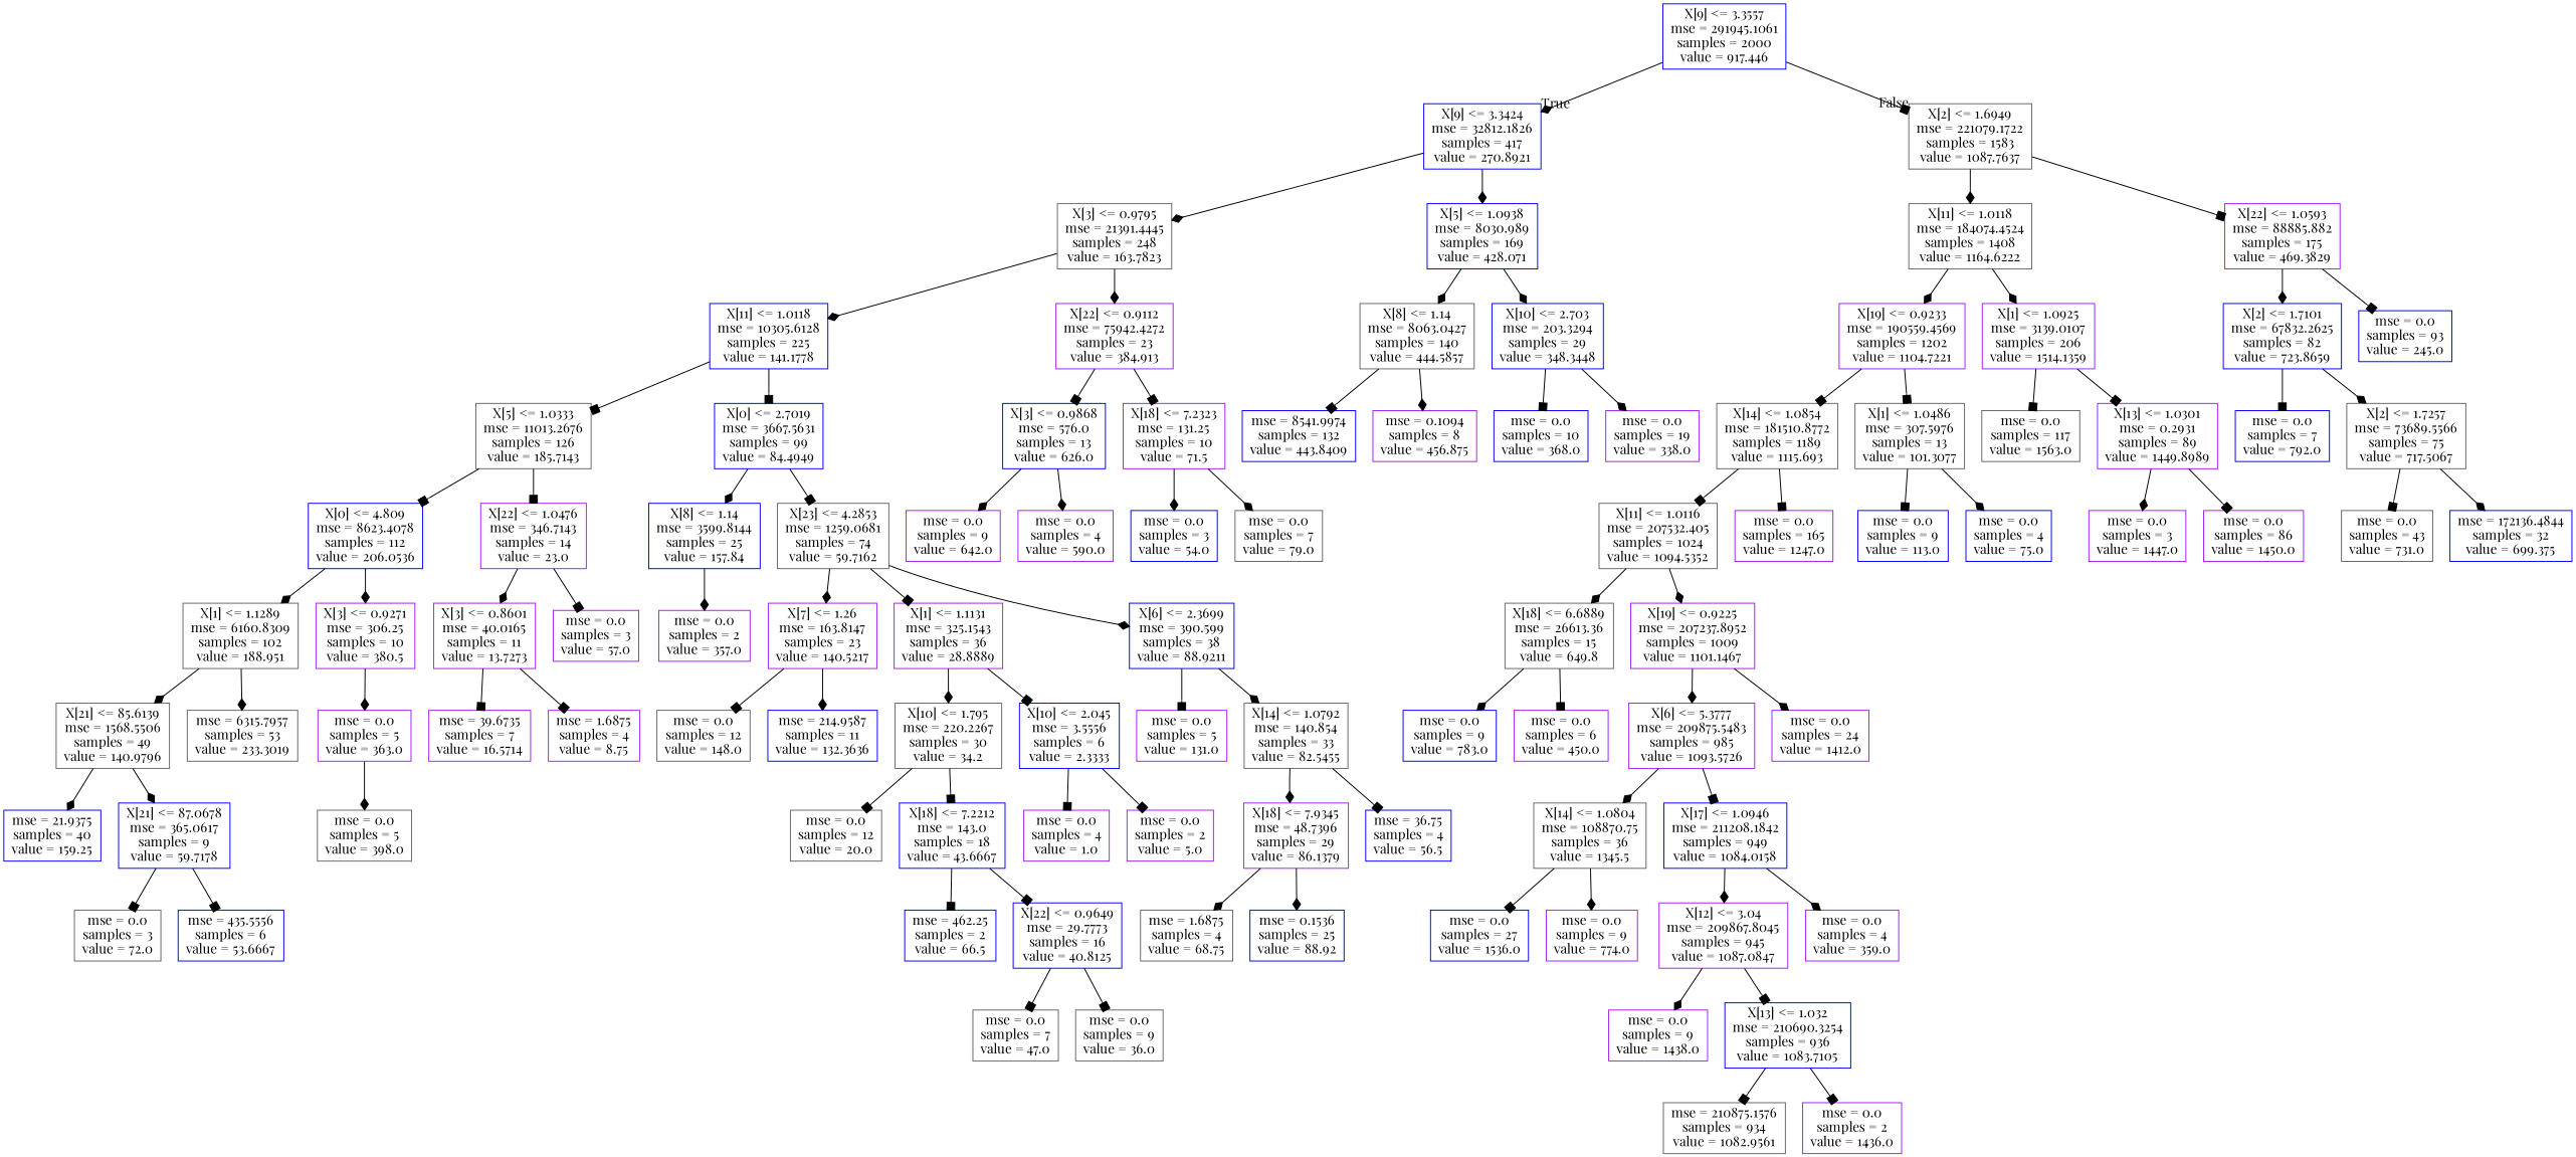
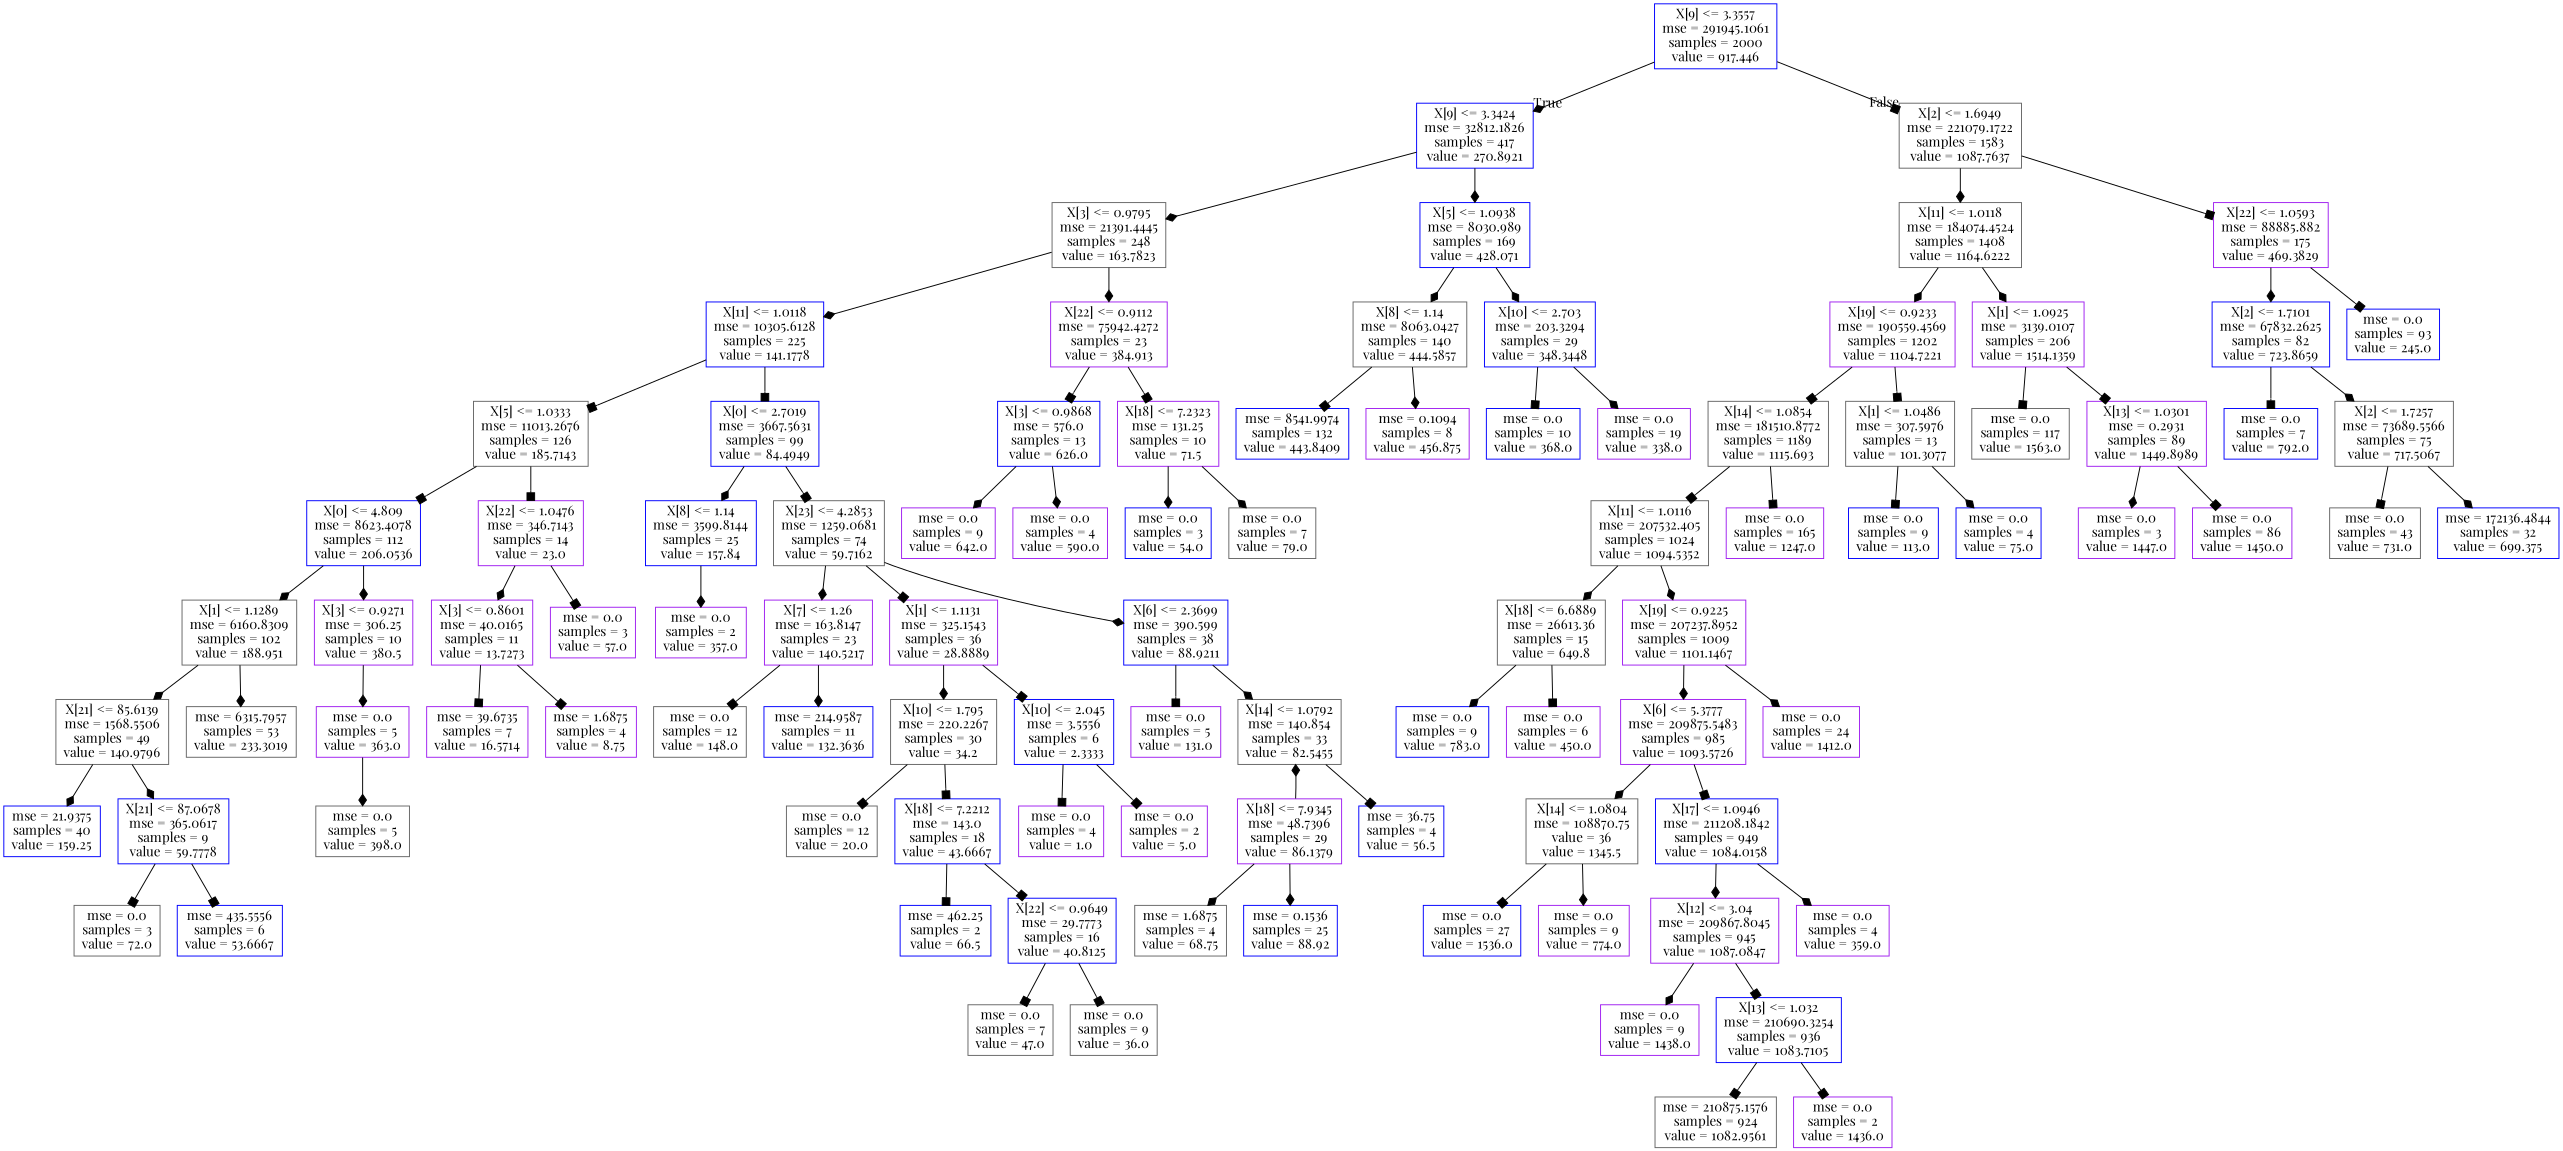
  digraph {
    fontname="Playfair Display"
    node [color=purple fontname="Playfair Display" shape=box]
    edge [arrowhead=diamond fontname="Playfair Display"]
    n1 [color=blue label="X[9] <= 3.3557\nmse = 291945.1061\nsamples = 2000\nvalue = 917.446"]
    n2 [color=blue label="X[9] <= 3.3424\nmse = 32812.1826\nsamples = 417\nvalue = 270.8921"]
    n3 [color=gray40 label="X[2] <= 1.6949\nmse = 221079.1722\nsamples = 1583\nvalue = 1087.7637"]
    n4 [color=gray40 label="X[3] <= 0.9795\nmse = 21391.4445\nsamples = 248\nvalue = 163.7823"]
    n5 [color=blue label="X[5] <= 1.0938\nmse = 8030.989\nsamples = 169\nvalue = 428.071"]
    n6 [color=gray40 label="X[11] <= 1.0118\nmse = 184074.4524\nsamples = 1408\nvalue = 1164.6222"]
    n7 [label="X[22] <= 1.0593\nmse = 88885.882\nsamples = 175\nvalue = 469.3829"]
    n8 [color=blue label="X[11] <= 1.0118\nmse = 10305.6128\nsamples = 225\nvalue = 141.1778"]
    n9 [label="X[22] <= 0.9112\nmse = 75942.4272\nsamples = 23\nvalue = 384.913"]
    n10 [color=gray40 label="X[8] <= 1.14\nmse = 8063.0427\nsamples = 140\nvalue = 444.5857"]
    n11 [color=blue label="X[10] <= 2.703\nmse = 203.3294\nsamples = 29\nvalue = 348.3448"]
    n12 [color=gray40 label="X[5] <= 1.0333\nmse = 11013.2676\nsamples = 126\nvalue = 185.7143"]
    n13 [color=blue label="X[0] <= 2.7019\nmse = 3667.5631\nsamples = 99\nvalue = 84.4949"]
    n14 [color=blue label="X[3] <= 0.9868\nmse = 576.0\nsamples = 13\nvalue = 626.0"]
    n15 [label="X[18] <= 7.2323\nmse = 131.25\nsamples = 10\nvalue = 71.5"]
    n16 [color=blue label="X[0] <= 4.809\nmse = 8623.4078\nsamples = 112\nvalue = 206.0536"]
    n17 [label="X[22] <= 1.0476\nmse = 346.7143\nsamples = 14\nvalue = 23.0"]
    n18 [color=blue label="X[8] <= 1.14\nmse = 3599.8144\nsamples = 25\nvalue = 157.84"]
    n19 [color=gray40 label="X[23] <= 4.2853\nmse = 1259.0681\nsamples = 74\nvalue = 59.7162"]
    n20 [color=gray40 label="X[1] <= 1.1289\nmse = 6160.8309\nsamples = 102\nvalue = 188.951"]
    n21 [label="X[3] <= 0.9271\nmse = 306.25\nsamples = 10\nvalue = 380.5"]
    n22 [label="X[3] <= 0.8601\nmse = 40.0165\nsamples = 11\nvalue = 13.7273"]
    n23 [label="mse = 0.0\nsamples = 3\nvalue = 57.0"]
    n24 [color=gray40 label="X[21] <= 85.6139\nmse = 1568.5506\nsamples = 49\nvalue = 140.9796"]
    n25 [color=gray40 label="mse = 6315.7957\nsamples = 53\nvalue = 233.3019"]
    n26 [label="mse = 0.0\nsamples = 5\nvalue = 363.0"]
    n27 [color=blue label="mse = 21.9375\nsamples = 40\nvalue = 159.25"]
-   n28 [color=blue label="X[21] <= 87.0678\nmse = 365.0617\nsamples = 9\nvalue = 59.7178"]
+   n28 [color=blue label="X[21] <= 87.0678\nmse = 365.0617\nsamples = 9\nvalue = 59.7778"]
    n29 [color=gray40 label="mse = 0.0\nsamples = 3\nvalue = 72.0"]
    n30 [color=blue label="mse = 435.5556\nsamples = 6\nvalue = 53.6667"]
    n31 [color=gray40 label="mse = 0.0\nsamples = 5\nvalue = 398.0"]
    n32 [label="mse = 39.6735\nsamples = 7\nvalue = 16.5714"]
    n33 [label="mse = 1.6875\nsamples = 4\nvalue = 8.75"]
    n34 [label="mse = 0.0\nsamples = 2\nvalue = 357.0"]
    n35 [label="X[7] <= 1.26\nmse = 163.8147\nsamples = 23\nvalue = 140.5217"]
    n36 [label="X[1] <= 1.1131\nmse = 325.1543\nsamples = 36\nvalue = 28.8889"]
    n37 [color=blue label="X[6] <= 2.3699\nmse = 390.599\nsamples = 38\nvalue = 88.9211"]
    n38 [color=gray40 label="mse = 0.0\nsamples = 12\nvalue = 148.0"]
    n39 [color=blue label="mse = 214.9587\nsamples = 11\nvalue = 132.3636"]
    n40 [color=gray40 label="X[10] <= 1.795\nmse = 220.2267\nsamples = 30\nvalue = 34.2"]
    n41 [color=blue label="X[10] <= 2.045\nmse = 3.5556\nsamples = 6\nvalue = 2.3333"]
    n42 [label="mse = 0.0\nsamples = 5\nvalue = 131.0"]
    n43 [color=gray40 label="X[14] <= 1.0792\nmse = 140.854\nsamples = 33\nvalue = 82.5455"]
    n44 [color=gray40 label="mse = 0.0\nsamples = 12\nvalue = 20.0"]
    n45 [color=blue label="X[18] <= 7.2212\nmse = 143.0\nsamples = 18\nvalue = 43.6667"]
    n46 [label="mse = 0.0\nsamples = 4\nvalue = 1.0"]
    n47 [label="mse = 0.0\nsamples = 2\nvalue = 5.0"]
    n48 [color=blue label="mse = 462.25\nsamples = 2\nvalue = 66.5"]
    n49 [color=blue label="X[22] <= 0.9649\nmse = 29.7773\nsamples = 16\nvalue = 40.8125"]
    n50 [color=gray40 label="mse = 0.0\nsamples = 7\nvalue = 47.0"]
    n51 [color=gray40 label="mse = 0.0\nsamples = 9\nvalue = 36.0"]
    n52 [label="X[18] <= 7.9345\nmse = 48.7396\nsamples = 29\nvalue = 86.1379"]
    n53 [color=blue label="mse = 36.75\nsamples = 4\nvalue = 56.5"]
    n54 [color=gray40 label="mse = 1.6875\nsamples = 4\nvalue = 68.75"]
    n55 [color=blue label="mse = 0.1536\nsamples = 25\nvalue = 88.92"]
    n56 [label="mse = 0.0\nsamples = 9\nvalue = 642.0"]
    n57 [label="mse = 0.0\nsamples = 4\nvalue = 590.0"]
    n58 [color=blue label="mse = 0.0\nsamples = 3\nvalue = 54.0"]
    n59 [color=gray40 label="mse = 0.0\nsamples = 7\nvalue = 79.0"]
    n60 [color=blue label="mse = 8541.9974\nsamples = 132\nvalue = 443.8409"]
    n61 [label="mse = 0.1094\nsamples = 8\nvalue = 456.875"]
    n62 [color=blue label="mse = 0.0\nsamples = 10\nvalue = 368.0"]
    n63 [label="mse = 0.0\nsamples = 19\nvalue = 338.0"]
    n64 [label="X[19] <= 0.9233\nmse = 190559.4569\nsamples = 1202\nvalue = 1104.7221"]
    n65 [label="X[1] <= 1.0925\nmse = 3139.0107\nsamples = 206\nvalue = 1514.1359"]
    n66 [color=blue label="X[2] <= 1.7101\nmse = 67832.2625\nsamples = 82\nvalue = 723.8659"]
    n67 [color=blue label="mse = 0.0\nsamples = 93\nvalue = 245.0"]
    n68 [color=gray40 label="X[14] <= 1.0854\nmse = 181510.8772\nsamples = 1189\nvalue = 1115.693"]
    n69 [color=gray40 label="X[1] <= 1.0486\nmse = 307.5976\nsamples = 13\nvalue = 101.3077"]
    n70 [color=gray40 label="mse = 0.0\nsamples = 117\nvalue = 1563.0"]
    n71 [label="X[13] <= 1.0301\nmse = 0.2931\nsamples = 89\nvalue = 1449.8989"]
    n72 [color=gray40 label="X[11] <= 1.0116\nmse = 207532.405\nsamples = 1024\nvalue = 1094.5352"]
    n73 [label="mse = 0.0\nsamples = 165\nvalue = 1247.0"]
    n74 [color=blue label="mse = 0.0\nsamples = 9\nvalue = 113.0"]
    n75 [color=blue label="mse = 0.0\nsamples = 4\nvalue = 75.0"]
    n76 [color=gray40 label="X[18] <= 6.6889\nmse = 26613.36\nsamples = 15\nvalue = 649.8"]
    n77 [label="X[19] <= 0.9225\nmse = 207237.8952\nsamples = 1009\nvalue = 1101.1467"]
    n78 [color=blue label="mse = 0.0\nsamples = 9\nvalue = 783.0"]
    n79 [label="mse = 0.0\nsamples = 6\nvalue = 450.0"]
    n80 [label="X[6] <= 5.3777\nmse = 209875.5483\nsamples = 985\nvalue = 1093.5726"]
    n81 [label="mse = 0.0\nsamples = 24\nvalue = 1412.0"]
-   n82 [color=gray40 label="X[14] <= 1.0804\nmse = 108870.75\nsamples = 36\nvalue = 1345.5"]
+   n82 [color=gray40 label="X[14] <= 1.0804\nmse = 108870.75\nvalue = 36\nvalue = 1345.5"]
    n83 [color=blue label="X[17] <= 1.0946\nmse = 211208.1842\nsamples = 949\nvalue = 1084.0158"]
    n84 [color=blue label="mse = 0.0\nsamples = 27\nvalue = 1536.0"]
    n85 [label="mse = 0.0\nsamples = 9\nvalue = 774.0"]
    n86 [label="X[12] <= 3.04\nmse = 209867.8045\nsamples = 945\nvalue = 1087.0847"]
    n87 [label="mse = 0.0\nsamples = 4\nvalue = 359.0"]
    n88 [label="mse = 0.0\nsamples = 9\nvalue = 1438.0"]
    n89 [color=blue label="X[13] <= 1.032\nmse = 210690.3254\nsamples = 936\nvalue = 1083.7105"]
-   n90 [color=gray40 label="mse = 210875.1576\nsamples = 934\nvalue = 1082.9561"]
+   n90 [color=gray40 label="mse = 210875.1576\nsamples = 924\nvalue = 1082.9561"]
    n91 [label="mse = 0.0\nsamples = 2\nvalue = 1436.0"]
    n92 [label="mse = 0.0\nsamples = 3\nvalue = 1447.0"]
    n93 [label="mse = 0.0\nsamples = 86\nvalue = 1450.0"]
    n94 [color=blue label="mse = 0.0\nsamples = 7\nvalue = 792.0"]
    n95 [color=gray40 label="X[2] <= 1.7257\nmse = 73689.5566\nsamples = 75\nvalue = 717.5067"]
    n96 [color=gray40 label="mse = 0.0\nsamples = 43\nvalue = 731.0"]
    n97 [color=blue label="mse = 172136.4844\nsamples = 32\nvalue = 699.375"]
    n1 -> n2 [headlabel=True labelangle=45 labeldistance=2.5]
    n1 -> n3 [arrowhead=box headlabel=False labelangle=-45 labeldistance=2.5]
    n2 -> n4
    n2 -> n5
    n3 -> n6
    n3 -> n7 [arrowhead=box]
    n4 -> n8
    n4 -> n9
    n5 -> n10
    n5 -> n11
    n6 -> n64
    n6 -> n65
    n7 -> n66
    n7 -> n67 [arrowhead=box]
    n8 -> n12 [arrowhead=box]
    n8 -> n13 [arrowhead=box]
    n9 -> n14 [arrowhead=box]
    n9 -> n15 [arrowhead=box]
    n10 -> n60 [arrowhead=box]
    n10 -> n61
    n11 -> n62 [arrowhead=box]
    n11 -> n63
    n12 -> n16 [arrowhead=box]
    n12 -> n17 [arrowhead=box]
    n13 -> n18
    n13 -> n19 [arrowhead=box]
    n14 -> n56
    n14 -> n57
    n15 -> n58
    n15 -> n59
    n16 -> n20
    n16 -> n21
    n17 -> n22
    n17 -> n23 [arrowhead=box]
    n18 -> n34
    n19 -> n35
    n19 -> n36 [arrowhead=box]
    n19 -> n37
    n20 -> n24
    n20 -> n25
    n21 -> n26
    n22 -> n32 [arrowhead=box]
    n22 -> n33 [arrowhead=box]
    n24 -> n27
    n24 -> n28
    n26 -> n31
    n28 -> n29 [arrowhead=box]
    n28 -> n30 [arrowhead=box]
    n35 -> n38 [arrowhead=box]
    n35 -> n39
    n36 -> n40
    n36 -> n41 [arrowhead=box]
    n37 -> n42 [arrowhead=box]
    n37 -> n43
    n40 -> n44 [arrowhead=box]
    n40 -> n45 [arrowhead=box]
    n41 -> n46 [arrowhead=box]
    n41 -> n47 [arrowhead=box]
-   n43 -> n52
+   n52 -> n43
    n43 -> n53 [arrowhead=box]
    n45 -> n48 [arrowhead=box]
    n45 -> n49 [arrowhead=box]
    n49 -> n50 [arrowhead=box]
    n49 -> n51 [arrowhead=box]
    n52 -> n54
    n52 -> n55
    n64 -> n68 [arrowhead=box]
    n64 -> n69 [arrowhead=box]
    n65 -> n70 [arrowhead=box]
    n65 -> n71 [arrowhead=box]
    n66 -> n94 [arrowhead=box]
    n66 -> n95
    n68 -> n72 [arrowhead=box]
    n68 -> n73 [arrowhead=box]
    n69 -> n74 [arrowhead=box]
    n69 -> n75
    n71 -> n92
    n71 -> n93 [arrowhead=box]
    n72 -> n76
    n72 -> n77
    n76 -> n78
    n76 -> n79 [arrowhead=box]
    n77 -> n80
    n77 -> n81
    n80 -> n82
    n80 -> n83 [arrowhead=box]
    n82 -> n84 [arrowhead=box]
    n82 -> n85
    n83 -> n86
    n83 -> n87
    n86 -> n88
    n86 -> n89 [arrowhead=box]
    n89 -> n90 [arrowhead=box]
    n89 -> n91 [arrowhead=box]
    n95 -> n96 [arrowhead=box]
    n95 -> n97
  }
